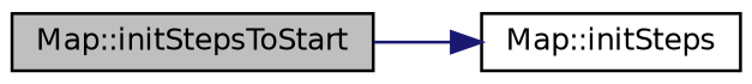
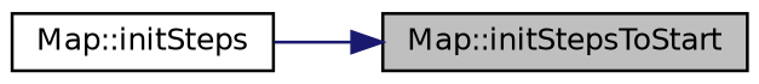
  digraph {
    rankdir=LR
    node [color=black fontname=Helvetica fontsize=10 shape=record style=filled]
    n1 [fillcolor=grey75 fontcolor=black height=0.2 label="Map::initStepsToStart" width=0.4]
    n2 [fillcolor=white height=0.2 label="Map::initSteps" width=0.4]
-   n1 -> n2 [color=midnightblue fontname=Helvetica fontsize=10 labelfontname=Helvetica labelfontsize=10 style=solid]
+   n2 -> n1 [color=midnightblue fontname=Helvetica fontsize=10 labelfontname=Helvetica labelfontsize=10 style=solid]
  }
